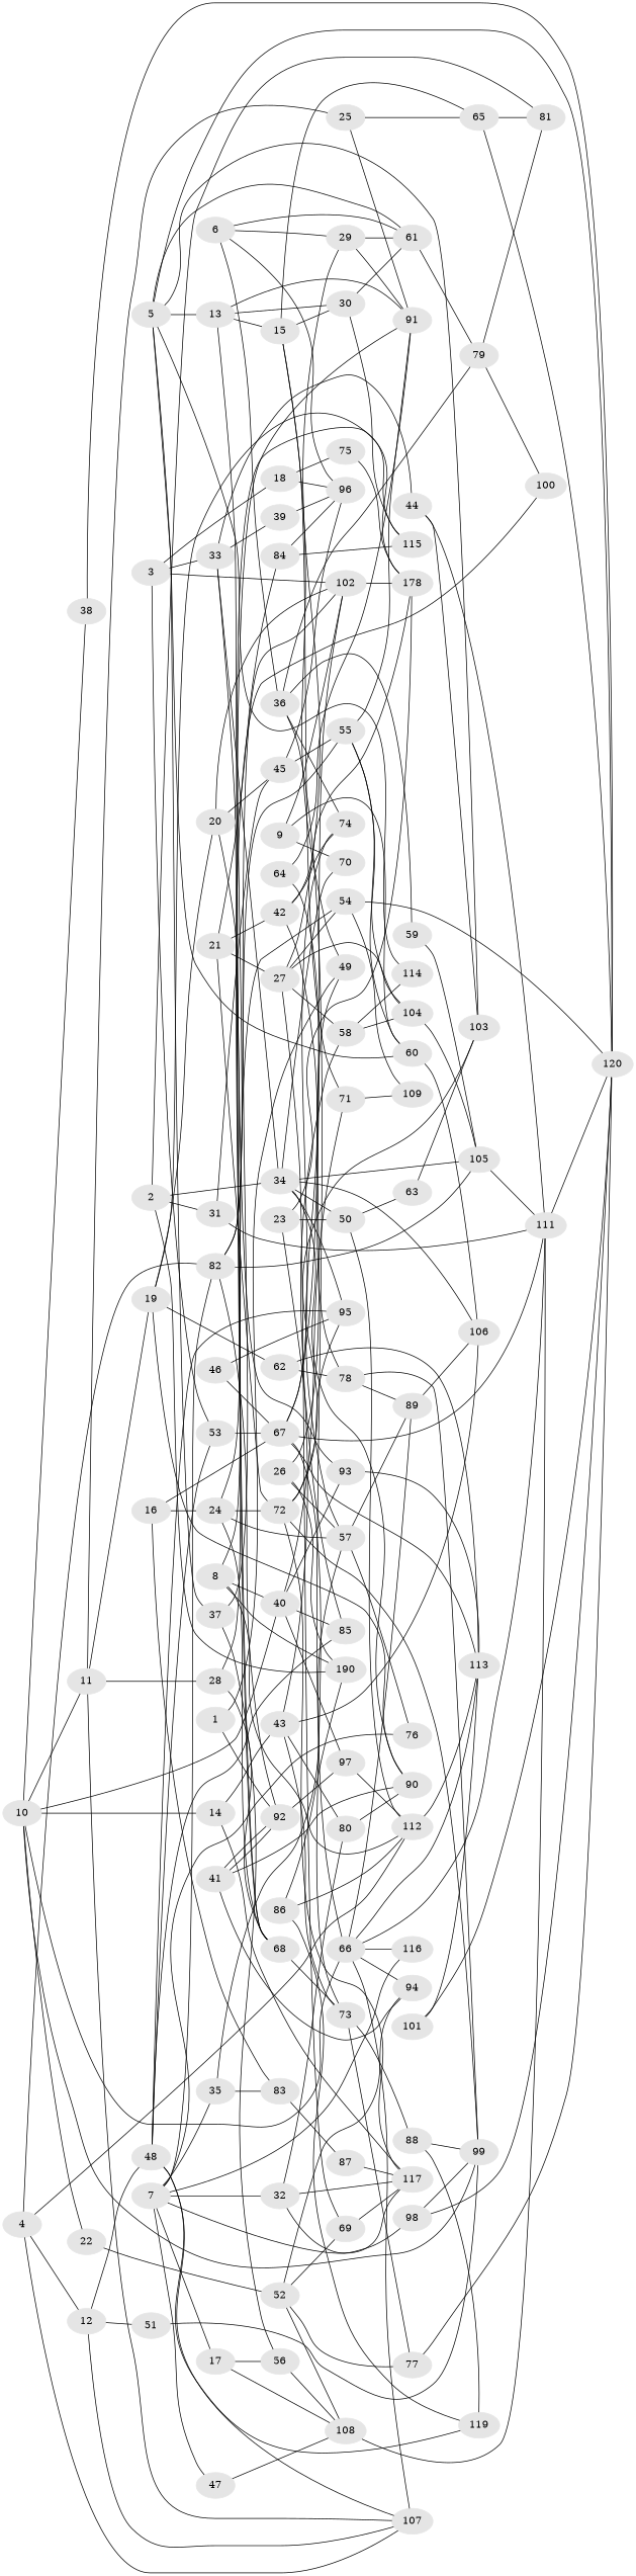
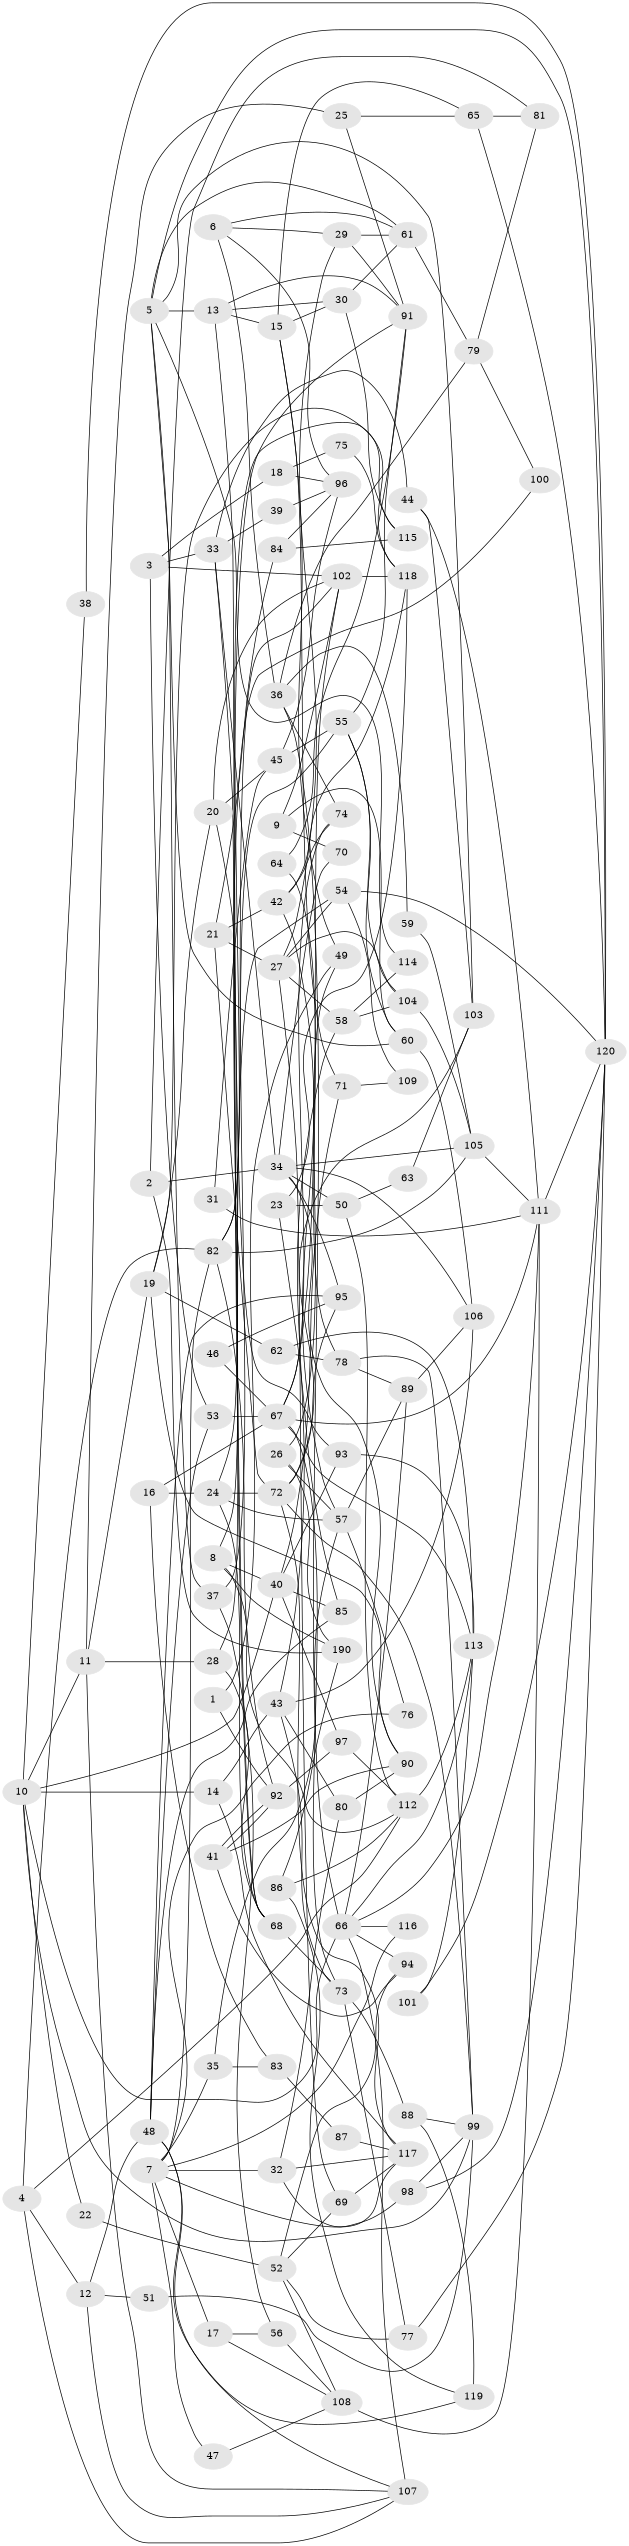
  graph {
    rankdir=LR
    node [color=gray90 style=filled]
    1
    49
    92
    97
    2
    31
    34
    81
    n9 [label=190]
    45
    111
    70
    90
    50
    95
    105
    106
    3
    18
    33
    53
    102
    96
    75
    68
    39
    44
    67
-   118 [label=178]
+   118
    4
    12
    107
    112
    82
    48
    51
    13
    15
    30
    91
    113
    5
    37
    60
    61
    103
    114
    120
    56
    55
    79
    6
    29
    36
    66
    59
    74
    7
    17
    32
    35
    47
    76
    116
    117
    108
    80
    98
    83
    57
    115
    8
    40
    100
    71
    93
    85
    9
    10
    11
    14
    22
    38
    99
    19
    25
    28
    43
    52
    94
    89
    20
    62
    65
    54
    119
    73
    58
    109
    16
    24
    72
    87
    78
    21
    27
    42
    84
    69
    104
    77
    23
    63
    26
    41
    88
    46
    64
    86
    101
    1 -- 49
    1 -- 92
    92 -- 97
    97 -- 112
-   2 -- 31
    2 -- 34
    2 -- 81
    2 -- n9
    31 -- 45
    31 -- 111
    34 -- 70
    34 -- 90
    34 -- 50
    34 -- 95
    34 -- 105
    34 -- 106
    45 -- 96
    45 -- 55
    111 -- 120
    50 -- 112
    50 -- 63
    105 -- 111
    3 -- 18
    3 -- 33
    3 -- 53
    3 -- 102
    18 -- 96
    18 -- 75
    33 -- 34
    33 -- 68
    33 -- 39
    33 -- 44
    53 -- 67
    102 -- 118
    75 -- 118
    68 -- 73
    39 -- 96
    44 -- 111
    44 -- 103
    67 -- 111
    67 -- 102
    67 -- 113
    67 -- 74
    67 -- 73
    4 -- 12
    4 -- 107
    4 -- 112
    4 -- 82
    12 -- 107
    12 -- 48
    12 -- 51
    112 -- 113
    82 -- 92
    82 -- 105
    82 -- 102
    82 -- 115
    48 -- 95
    48 -- 53
    48 -- 107
    48 -- 85
    48 -- 119
    51 -- 99
    13 -- 68
    13 -- 15
    13 -- 30
    13 -- 91
    15 -- 49
    15 -- 30
    15 -- 71
    15 -- 65
    30 -- 61
    30 -- 115
    5 -- 13
    5 -- 37
    5 -- 60
    5 -- 61
    5 -- 103
    5 -- 114
    5 -- 120
    37 -- 56
    37 -- 55
    60 -- 106
    61 -- 79
    56 -- 108
    55 -- 91
    55 -- 60
    55 -- 104
    79 -- 81
    79 -- 100
    6 -- 96
    6 -- 61
    6 -- 29
    6 -- 36
    29 -- 91
    29 -- 61
    36 -- 79
    36 -- 66
    36 -- 59
    36 -- 74
    66 -- 111
    66 -- 107
    66 -- 113
    66 -- 116
    66 -- 94
    66 -- 89
    59 -- 105
    7 -- 82
    7 -- 17
    7 -- 32
    7 -- 35
    7 -- 47
    7 -- 76
    7 -- 116
    7 -- 117
    17 -- 56
    17 -- 108
    32 -- 117
    32 -- 80
    32 -- 98
    35 -- 83
    35 -- 57
    47 -- 108
    108 -- 111
    80 -- 90
    98 -- 120
    98 -- 99
    83 -- 87
    57 -- 76
    57 -- 89
    8 -- n9
    8 -- 112
    8 -- 40
    8 -- 100
    40 -- 97
    40 -- 71
    40 -- 93
    40 -- 85
    71 -- 109
    93 -- 113
    9 -- 70
    9 -- 102
    9 -- 60
    10 -- 66
    10 -- 40
    10 -- 11
    10 -- 14
    10 -- 22
    10 -- 38
    10 -- 99
    11 -- 107
    11 -- 19
    11 -- 25
    11 -- 28
    14 -- 117
    14 -- 43
    22 -- 52
    38 -- 120
    19 -- 90
    19 -- 118
    19 -- 20
    19 -- 62
    25 -- 91
    25 -- 65
    28 -- 68
    28 -- 54
    43 -- 106
    43 -- 80
    43 -- 73
    43 -- 58
    52 -- 108
    52 -- 94
    52 -- 69
    52 -- 77
    89 -- 106
    20 -- 45
    20 -- 102
    20 -- 93
    62 -- 113
    62 -- 78
    65 -- 81
    65 -- 120
    54 -- 120
    54 -- 109
    73 -- 77
    73 -- 88
    58 -- 114
    58 -- 104
    16 -- 67
    16 -- 83
    16 -- 24
    24 -- 68
    24 -- 91
    24 -- 57
    24 -- 72
    72 -- 95
    72 -- 103
    72 -- 117
    72 -- 99
    87 -- 117
    78 -- 99
    78 -- 89
    21 -- 72
    21 -- 27
    21 -- 42
    21 -- 84
    27 -- 29
    27 -- 54
    27 -- 58
    27 -- 69
    27 -- 104
    42 -- 118
    42 -- 74
    42 -- 57
    84 -- 96
    84 -- 115
    69 -- 117
    104 -- 105
    77 -- 120
    23 -- 50
    23 -- 118
    23 -- 85
    63 -- 103
    26 -- 49
    26 -- n9
    26 -- 57
    41 -- 92
    41 -- 92
    41 -- 90
    41 -- 94
    88 -- 99
    88 -- 119
    46 -- 95
    46 -- 67
    64 -- 91
    64 -- 78
    86 -- n9
    86 -- 112
    86 -- 119
    101 -- 113
    101 -- 120
  }
